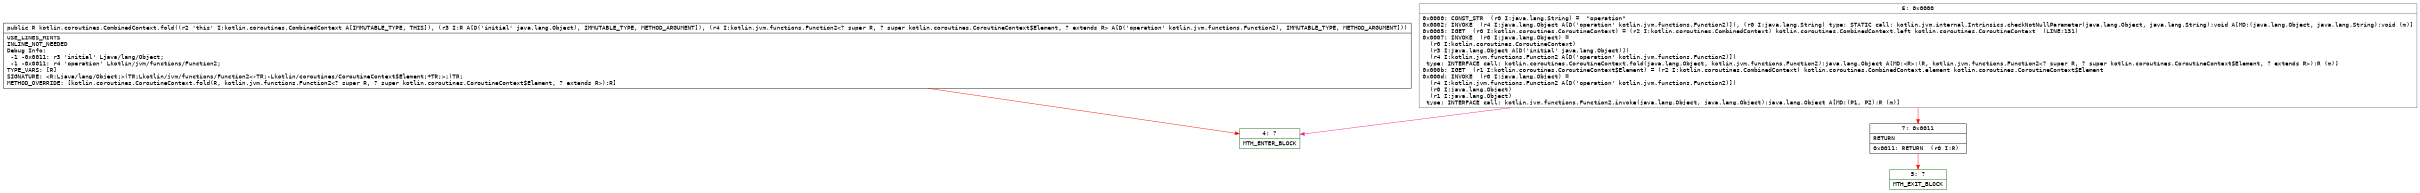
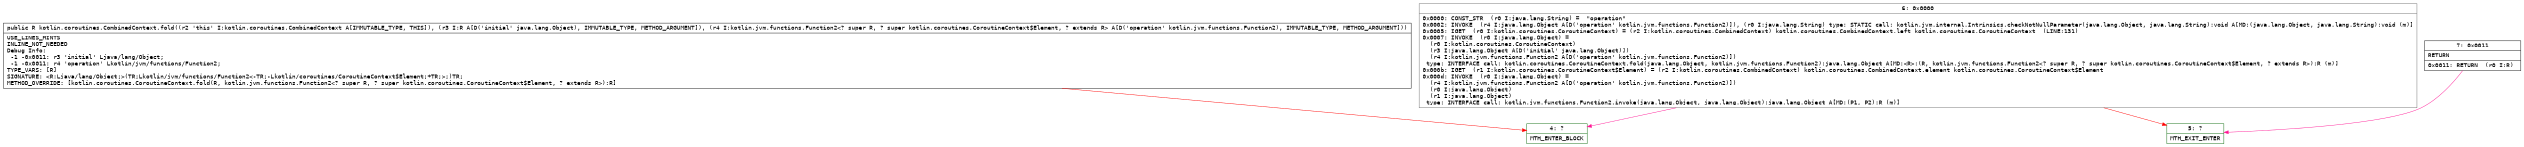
  digraph {
    fontname="DejaVu Sans Mono"
    node [color=darkgreen fontname="DejaVu Sans Mono" shape=record]
    edge [color=deeppink fontname="DejaVu Sans Mono"]
    n1 [label="{4\:\ ?|MTH_ENTER_BLOCK\l}"]
    n2 [color=gray40 label="{6\:\ 0x0000|0x0000: CONST_STR  (r0 I:java.lang.String) =  \"operation\" \l0x0002: INVOKE  (r4 I:java.lang.Object A[D('operation' kotlin.jvm.functions.Function2)]), (r0 I:java.lang.String) type: STATIC call: kotlin.jvm.internal.Intrinsics.checkNotNullParameter(java.lang.Object, java.lang.String):void A[MD:(java.lang.Object, java.lang.String):void (m)]\l0x0005: IGET  (r0 I:kotlin.coroutines.CoroutineContext) = (r2 I:kotlin.coroutines.CombinedContext) kotlin.coroutines.CombinedContext.left kotlin.coroutines.CoroutineContext  (LINE:131)\l0x0007: INVOKE  (r0 I:java.lang.Object) = \l  (r0 I:kotlin.coroutines.CoroutineContext)\l  (r3 I:java.lang.Object A[D('initial' java.lang.Object)])\l  (r4 I:kotlin.jvm.functions.Function2 A[D('operation' kotlin.jvm.functions.Function2)])\l type: INTERFACE call: kotlin.coroutines.CoroutineContext.fold(java.lang.Object, kotlin.jvm.functions.Function2):java.lang.Object A[MD:\<R\>:(R, kotlin.jvm.functions.Function2\<? super R, ? super kotlin.coroutines.CoroutineContext$Element, ? extends R\>):R (m)]\l0x000b: IGET  (r1 I:kotlin.coroutines.CoroutineContext$Element) = (r2 I:kotlin.coroutines.CombinedContext) kotlin.coroutines.CombinedContext.element kotlin.coroutines.CoroutineContext$Element \l0x000d: INVOKE  (r0 I:java.lang.Object) = \l  (r4 I:kotlin.jvm.functions.Function2 A[D('operation' kotlin.jvm.functions.Function2)])\l  (r0 I:java.lang.Object)\l  (r1 I:java.lang.Object)\l type: INTERFACE call: kotlin.jvm.functions.Function2.invoke(java.lang.Object, java.lang.Object):java.lang.Object A[MD:(P1, P2):R (m)]\l}"]
    n3 [color=black label="{7\:\ 0x0011|RETURN\l|0x0011: RETURN  (r0 I:R) \l}"]
-   n4 [label="{5\:\ ?|MTH_EXIT_BLOCK\l}"]
+   n4 [label="{5\:\ ?|MTH_EXIT_ENTER\l}"]
    n5 [color=black label="{public R kotlin.coroutines.CombinedContext.fold((r2 'this' I:kotlin.coroutines.CombinedContext A[IMMUTABLE_TYPE, THIS]), (r3 I:R A[D('initial' java.lang.Object), IMMUTABLE_TYPE, METHOD_ARGUMENT]), (r4 I:kotlin.jvm.functions.Function2\<? super R, ? super kotlin.coroutines.CoroutineContext$Element, ? extends R\> A[D('operation' kotlin.jvm.functions.Function2), IMMUTABLE_TYPE, METHOD_ARGUMENT]))  | USE_LINES_HINTS\lINLINE_NOT_NEEDED\lDebug Info:\l  \-1 \-0x0011: r3 'initial' Ljava\/lang\/Object;\l  \-1 \-0x0011: r4 'operation' Lkotlin\/jvm\/functions\/Function2;\lTYPE_VARS: [R]\lSIGNATURE: \<R:Ljava\/lang\/Object;\>(TR;Lkotlin\/jvm\/functions\/Function2\<\-TR;\-Lkotlin\/coroutines\/CoroutineContext$Element;+TR;\>;)TR;\lMETHOD_OVERRIDE: [kotlin.coroutines.CoroutineContext.fold(R, kotlin.jvm.functions.Function2\<? super R, ? super kotlin.coroutines.CoroutineContext$Element, ? extends R\>):R]\l}"]
    n2 -> n1
-   n2 -> n3 [color=red]
-   n3 -> n4 [color=red]
+   n2 -> n4 [color=red]
+   n3 -> n4
    n5 -> n1 [color=red]
  }
